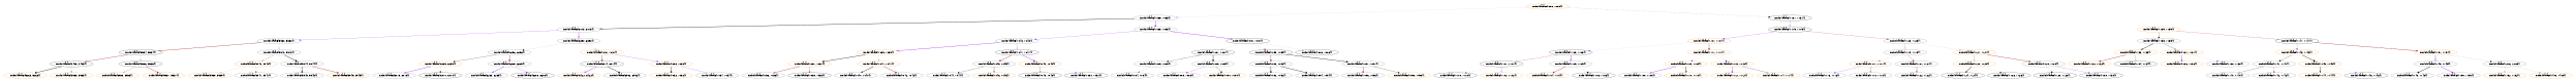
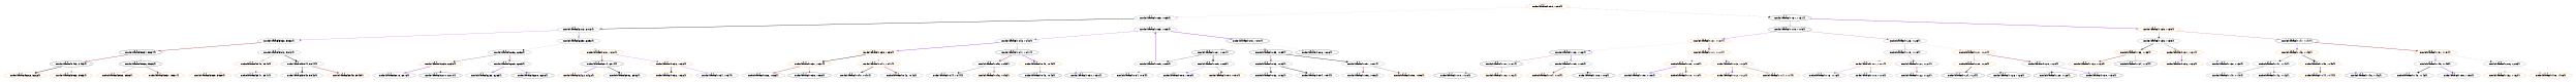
  digraph {
    node [color=gray40]
    edge [arrowhead=dot color=black style=bold]
    n1 [color=darkorange label="Node{data=[7099, 7099]}"]
    n2 [label="Node{data=[7035, 7035]}"]
    n3 [color=black label="Node{data=[7131, 7131]}"]
    n4 [label="Node{data=[6013, 6013]}"]
    n5 [label="Node{data=[7083, 7083]}"]
    n6 [color=black label="Node{data=[7115, 7115]}"]
    n7 [color=darkorange label="Node{data=[7139, 7139]}"]
    n8 [label="Node{data=[5938, 5938]}"]
    n9 [label="Node{data=[6398, 6398]}"]
    n10 [label="Node{data=[7043, 7043]}"]
    n11 [color=black label="Node{data=[7091, 7091]}"]
    n12 [color=black label="Node{data=[5934, 5934]}"]
    n13 [label="Node{data=[5942, 5942]}"]
    n14 [label="Node{data=[6096, 6096]}"]
    n15 [color=darkorange label="Node{data=[7031, 7031]}"]
    n16 [color=black label="Node{data=[5453, 5453]}"]
    n17 [color=black label="Node{data=[5936, 5936]}"]
    n18 [color=darkorange label="Node{data=[5940, 5940]}"]
    n19 [label="Node{data=[5944, 5944]}"]
    n20 [color=darkorange label="Node{data=[5263, 5263]}"]
    n21 [color=darkorange label="Node{data=[5933, 5933]}"]
    n22 [color=darkorange label="Node{data=[5935, 5935]}"]
    n23 [color=darkorange label="Node{data=[5937, 5937]}"]
    n24 [color=darkorange label="Node{data=[5939, 5939]}"]
    n25 [label="Node{data=[5941, 5941]}"]
    n26 [label="Node{data=[5943, 5943]}"]
    n27 [color=darkorange label="Node{data=[5945, 5945]}"]
    n28 [color=darkorange label="Node{data=[6039, 6039]}"]
    n29 [label="Node{data=[6265, 6265]}"]
    n30 [color=black label="Node{data=[6974, 6974]}"]
    n31 [color=darkorange label="Node{data=[7033, 7033]}"]
    n32 [label="Node{data=[6015, 6015]}"]
    n33 [color=black label="Node{data=[6070, 6070]}"]
    n34 [label="Node{data=[6235, 6235]}"]
    n35 [color=black label="Node{data=[6288, 6288]}"]
    n36 [color=darkorange label="Node{data=[6422, 6422]}"]
    n37 [label="Node{data=[6992, 6992]}"]
    n38 [color=darkorange label="Node{data=[7032, 7032]}"]
    n39 [label="Node{data=[7034, 7034]}"]
    n40 [color=darkorange label="Node{data=[7039, 7039]}"]
    n41 [color=black label="Node{data=[7047, 7047]}"]
    n42 [color=black label="Node{data=[7087, 7087]}"]
    n43 [color=black label="Node{data=[7095, 7095]}"]
    n44 [color=black label="Node{data=[7086, 7086]}"]
    n45 [color=darkorange label="Node{data=[7037, 7037]}"]
    n46 [color=darkorange label="Node{data=[7041, 7041]}"]
    n47 [label="Node{data=[7045, 7045]}"]
    n48 [color=darkorange label="Node{data=[7049, 7049]}"]
    n49 [label="Node{data=[7036, 7036]}"]
    n50 [color=black label="Node{data=[7038, 7038]}"]
    n51 [label="Node{data=[7040, 7040]}"]
    n52 [label="Node{data=[7042, 7042]}"]
    n53 [label="Node{data=[7044, 7044]}"]
    n54 [color=darkorange label="Node{data=[7046, 7046]}"]
    n55 [color=black label="Node{data=[7048, 7048]}"]
    n56 [color=black label="Node{data=[7050, 7050]}"]
    n57 [label="Node{data=[7085, 7085]}"]
    n58 [label="Node{data=[7089, 7089]}"]
    n59 [label="Node{data=[7093, 7093]}"]
    n60 [label="Node{data=[7097, 7097]}"]
    n61 [label="Node{data=[7084, 7084]}"]
    n62 [label="Node{data=[7088, 7088]}"]
    n63 [color=darkorange label="Node{data=[7090, 7090]}"]
    n64 [label="Node{data=[7092, 7092]}"]
    n65 [label="Node{data=[7094, 7094]}"]
    n66 [label="Node{data=[7096, 7096]}"]
    n67 [color=darkorange label="Node{data=[7098, 7098]}"]
    n68 [color=darkorange label="Node{data=[7107, 7107]}"]
    n69 [label="Node{data=[7123, 7123]}"]
    n70 [label="Node{data=[7135, 7135]}"]
    n71 [color=black label="Node{data=[7147, 7147]}"]
    n72 [color=black label="Node{data=[7103, 7103]}"]
    n73 [color=darkorange label="Node{data=[7111, 7111]}"]
    n74 [label="Node{data=[7119, 7119]}"]
    n75 [color=darkorange label="Node{data=[7127, 7127]}"]
    n76 [color=black label="Node{data=[7101, 7101]}"]
    n77 [label="Node{data=[7105, 7105]}"]
    n78 [color=darkorange label="Node{data=[7109, 7109]}"]
    n79 [color=darkorange label="Node{data=[7113, 7113]}"]
    n80 [color=black label="Node{data=[7100, 7100]}"]
    n81 [color=darkorange label="Node{data=[7102, 7102]}"]
    n82 [color=darkorange label="Node{data=[7104, 7104]}"]
    n83 [color=black label="Node{data=[7106, 7106]}"]
    n84 [label="Node{data=[7108, 7108]}"]
    n85 [color=darkorange label="Node{data=[7110, 7110]}"]
    n86 [color=darkorange label="Node{data=[7112, 7112]}"]
    n87 [color=darkorange label="Node{data=[7114, 7114]}"]
    n88 [color=darkorange label="Node{data=[7117, 7117]}"]
    n89 [label="Node{data=[7121, 7121]}"]
    n90 [color=darkorange label="Node{data=[7125, 7125]}"]
    n91 [label="Node{data=[7129, 7129]}"]
    n92 [label="Node{data=[7116, 7116]}"]
    n93 [label="Node{data=[7118, 7118]}"]
    n94 [label="Node{data=[7122, 7122]}"]
    n95 [color=black label="Node{data=[7124, 7124]}"]
    n96 [color=black label="Node{data=[7126, 7126]}"]
    n97 [color=black label="Node{data=[7128, 7128]}"]
    n98 [color=black label="Node{data=[7130, 7130]}"]
    n99 [color=darkorange label="Node{data=[7133, 7133]}"]
    n100 [color=darkorange label="Node{data=[7137, 7137]}"]
    n101 [color=darkorange label="Node{data=[7143, 7143]}"]
    n102 [color=darkorange label="Node{data=[7151, 7151]}"]
    n103 [color=darkorange label="Node{data=[7132, 7132]}"]
    n104 [color=black label="Node{data=[7134, 7134]}"]
    n105 [color=darkorange label="Node{data=[7136, 7136]}"]
    n106 [label="Node{data=[7138, 7138]}"]
    n107 [label="Node{data=[7141, 7141]}"]
    n108 [color=darkorange label="Node{data=[7145, 7145]}"]
    n109 [label="Node{data=[7149, 7149]}"]
    n110 [label="Node{data=[7216, 7216]}"]
    n111 [label="Node{data=[7140, 7140]}"]
    n112 [label="Node{data=[7142, 7142]}"]
    n113 [color=darkorange label="Node{data=[7144, 7144]}"]
    n114 [color=black label="Node{data=[7146, 7146]}"]
    n115 [label="Node{data=[7148, 7148]}"]
    n116 [label="Node{data=[7150, 7150]}"]
    n117 [color=darkorange label="Node{data=[7152, 7152]}"]
    n118 [color=darkorange label="Node{data=[7408, 7408]}"]
    n1 -> n2 [arrowhead=onormal color=purple style=dotted]
    n1 -> n3 [style=dotted]
    n2 -> n4 [arrowhead=onormal]
-   n2 -> n5 [color=purple]
+   n57 -> n5 [color=purple]
    n3 -> n6 [arrowhead=onormal color=purple style=solid]
+   n3 -> n7 [arrowhead=onormal color=purple]
    n4 -> n8 [color=purple style=solid]
    n4 -> n9 [arrowhead=onormal color=purple]
    n5 -> n10 [color=purple style=solid]
    n5 -> n11 [arrowhead=onormal color=purple]
    n6 -> n68 [color=purple style=solid]
    n6 -> n69 [color=brown style=solid]
    n7 -> n70 [style=solid]
    n7 -> n71 [arrowhead=onormal color=brown style=solid]
    n8 -> n12 [arrowhead=onormal color=brown]
    n8 -> n13 [arrowhead=onormal color=purple style=dotted]
    n9 -> n14 [style=dotted]
    n9 -> n15 [arrowhead=onormal color=purple style=dotted]
    n10 -> n40 [arrowhead=onormal color=purple]
    n10 -> n41 [arrowhead=onormal color=purple style=solid]
    n11 -> n42 [arrowhead=onormal color=brown style=dotted]
    n11 -> n43 [color=brown style=dotted]
    n11 -> n44 [arrowhead=onormal color=brown style=dotted]
    n12 -> n16 [arrowhead=onormal color=brown]
    n12 -> n17 [arrowhead=onormal color=brown style=dotted]
    n13 -> n18 [arrowhead=onormal color=brown style=solid]
    n13 -> n19
    n14 -> n28 [style=solid]
    n14 -> n29 [color=brown]
    n15 -> n30 [color=brown]
    n15 -> n31 [color=purple style=solid]
    n16 -> n20
    n16 -> n21 [arrowhead=onormal style=dotted]
    n17 -> n22 [arrowhead=onormal color=brown style=solid]
    n17 -> n23 [color=brown]
    n18 -> n24 [arrowhead=onormal color=brown style=dotted]
    n18 -> n25 [color=brown style=dotted]
    n19 -> n26
    n19 -> n27 [color=brown]
    n28 -> n32 [arrowhead=onormal color=purple]
    n28 -> n33 [style=dotted]
    n29 -> n34 [arrowhead=onormal color=purple]
    n29 -> n35 [color=purple style=solid]
    n30 -> n36 [arrowhead=onormal color=purple]
    n30 -> n37
    n31 -> n38
    n31 -> n39 [arrowhead=onormal color=purple style=solid]
    n40 -> n45
    n40 -> n46 [arrowhead=onormal color=brown style=dotted]
    n41 -> n47 [color=brown]
    n41 -> n48 [color=purple]
    n42 -> n57 [style=solid]
    n42 -> n58
    n43 -> n59 [color=brown]
    n43 -> n60
    n45 -> n49 [arrowhead=onormal color=brown]
    n45 -> n50 [color=brown style=solid]
    n46 -> n51 [arrowhead=onormal]
    n46 -> n52 [color=brown]
    n47 -> n53 [style=solid]
    n47 -> n54 [arrowhead=onormal color=brown]
    n48 -> n55 [arrowhead=onormal style=solid]
    n48 -> n56 [color=purple style=dotted]
    n57 -> n61 [arrowhead=onormal style=dotted]
    n58 -> n62 [color=purple style=solid]
    n58 -> n63 [style=solid]
    n59 -> n64
    n59 -> n65
    n60 -> n66 [color=brown]
    n60 -> n67 [style=solid]
    n68 -> n72 [color=purple style=dotted]
    n68 -> n73 [color=brown]
    n69 -> n74 [arrowhead=onormal color=purple style=solid]
    n69 -> n75 [arrowhead=onormal color=brown style=dotted]
    n70 -> n99 [arrowhead=onormal]
    n70 -> n100 [arrowhead=onormal style=solid]
    n71 -> n101 [color=purple style=solid]
    n71 -> n102 [color=brown]
    n72 -> n76 [arrowhead=onormal color=brown style=solid]
    n72 -> n77 [arrowhead=onormal color=purple]
    n73 -> n78 [color=purple style=dotted]
    n73 -> n79 [color=purple style=dotted]
    n74 -> n88 [arrowhead=onormal style=dotted]
    n74 -> n89 [color=brown style=solid]
    n75 -> n90 [arrowhead=onormal color=brown style=solid]
    n75 -> n91 [color=brown]
    n76 -> n80 [color=brown style=dotted]
    n76 -> n81 [arrowhead=onormal color=purple style=solid]
    n77 -> n82 [color=brown]
    n77 -> n83 [style=dotted]
    n78 -> n84 [arrowhead=onormal color=purple]
    n78 -> n85 [arrowhead=onormal]
    n79 -> n86 [color=purple]
    n79 -> n87 [arrowhead=onormal style=solid]
    n88 -> n92 [color=purple style=solid]
    n88 -> n93 [arrowhead=onormal style=solid]
    n89 -> n94 [arrowhead=onormal color=brown]
    n90 -> n95 [arrowhead=onormal]
    n90 -> n96 [style=dotted]
    n91 -> n97 [style=dotted]
    n91 -> n98 [color=purple style=solid]
    n99 -> n103 [color=brown]
    n99 -> n104 [arrowhead=onormal color=brown style=solid]
    n100 -> n105 [color=purple]
    n100 -> n106 [color=purple style=dotted]
    n101 -> n107 [style=solid]
    n101 -> n108
    n102 -> n109 [arrowhead=onormal color=purple]
    n102 -> n110 [style=dotted]
    n107 -> n111 [arrowhead=onormal style=solid]
    n107 -> n112 [color=brown style=solid]
    n108 -> n113 [arrowhead=onormal]
    n108 -> n114 [color=purple style=dotted]
    n109 -> n115
    n109 -> n116 [color=purple]
    n110 -> n117 [arrowhead=onormal color=brown style=dotted]
    n110 -> n118 [arrowhead=onormal style=dotted]
  }
